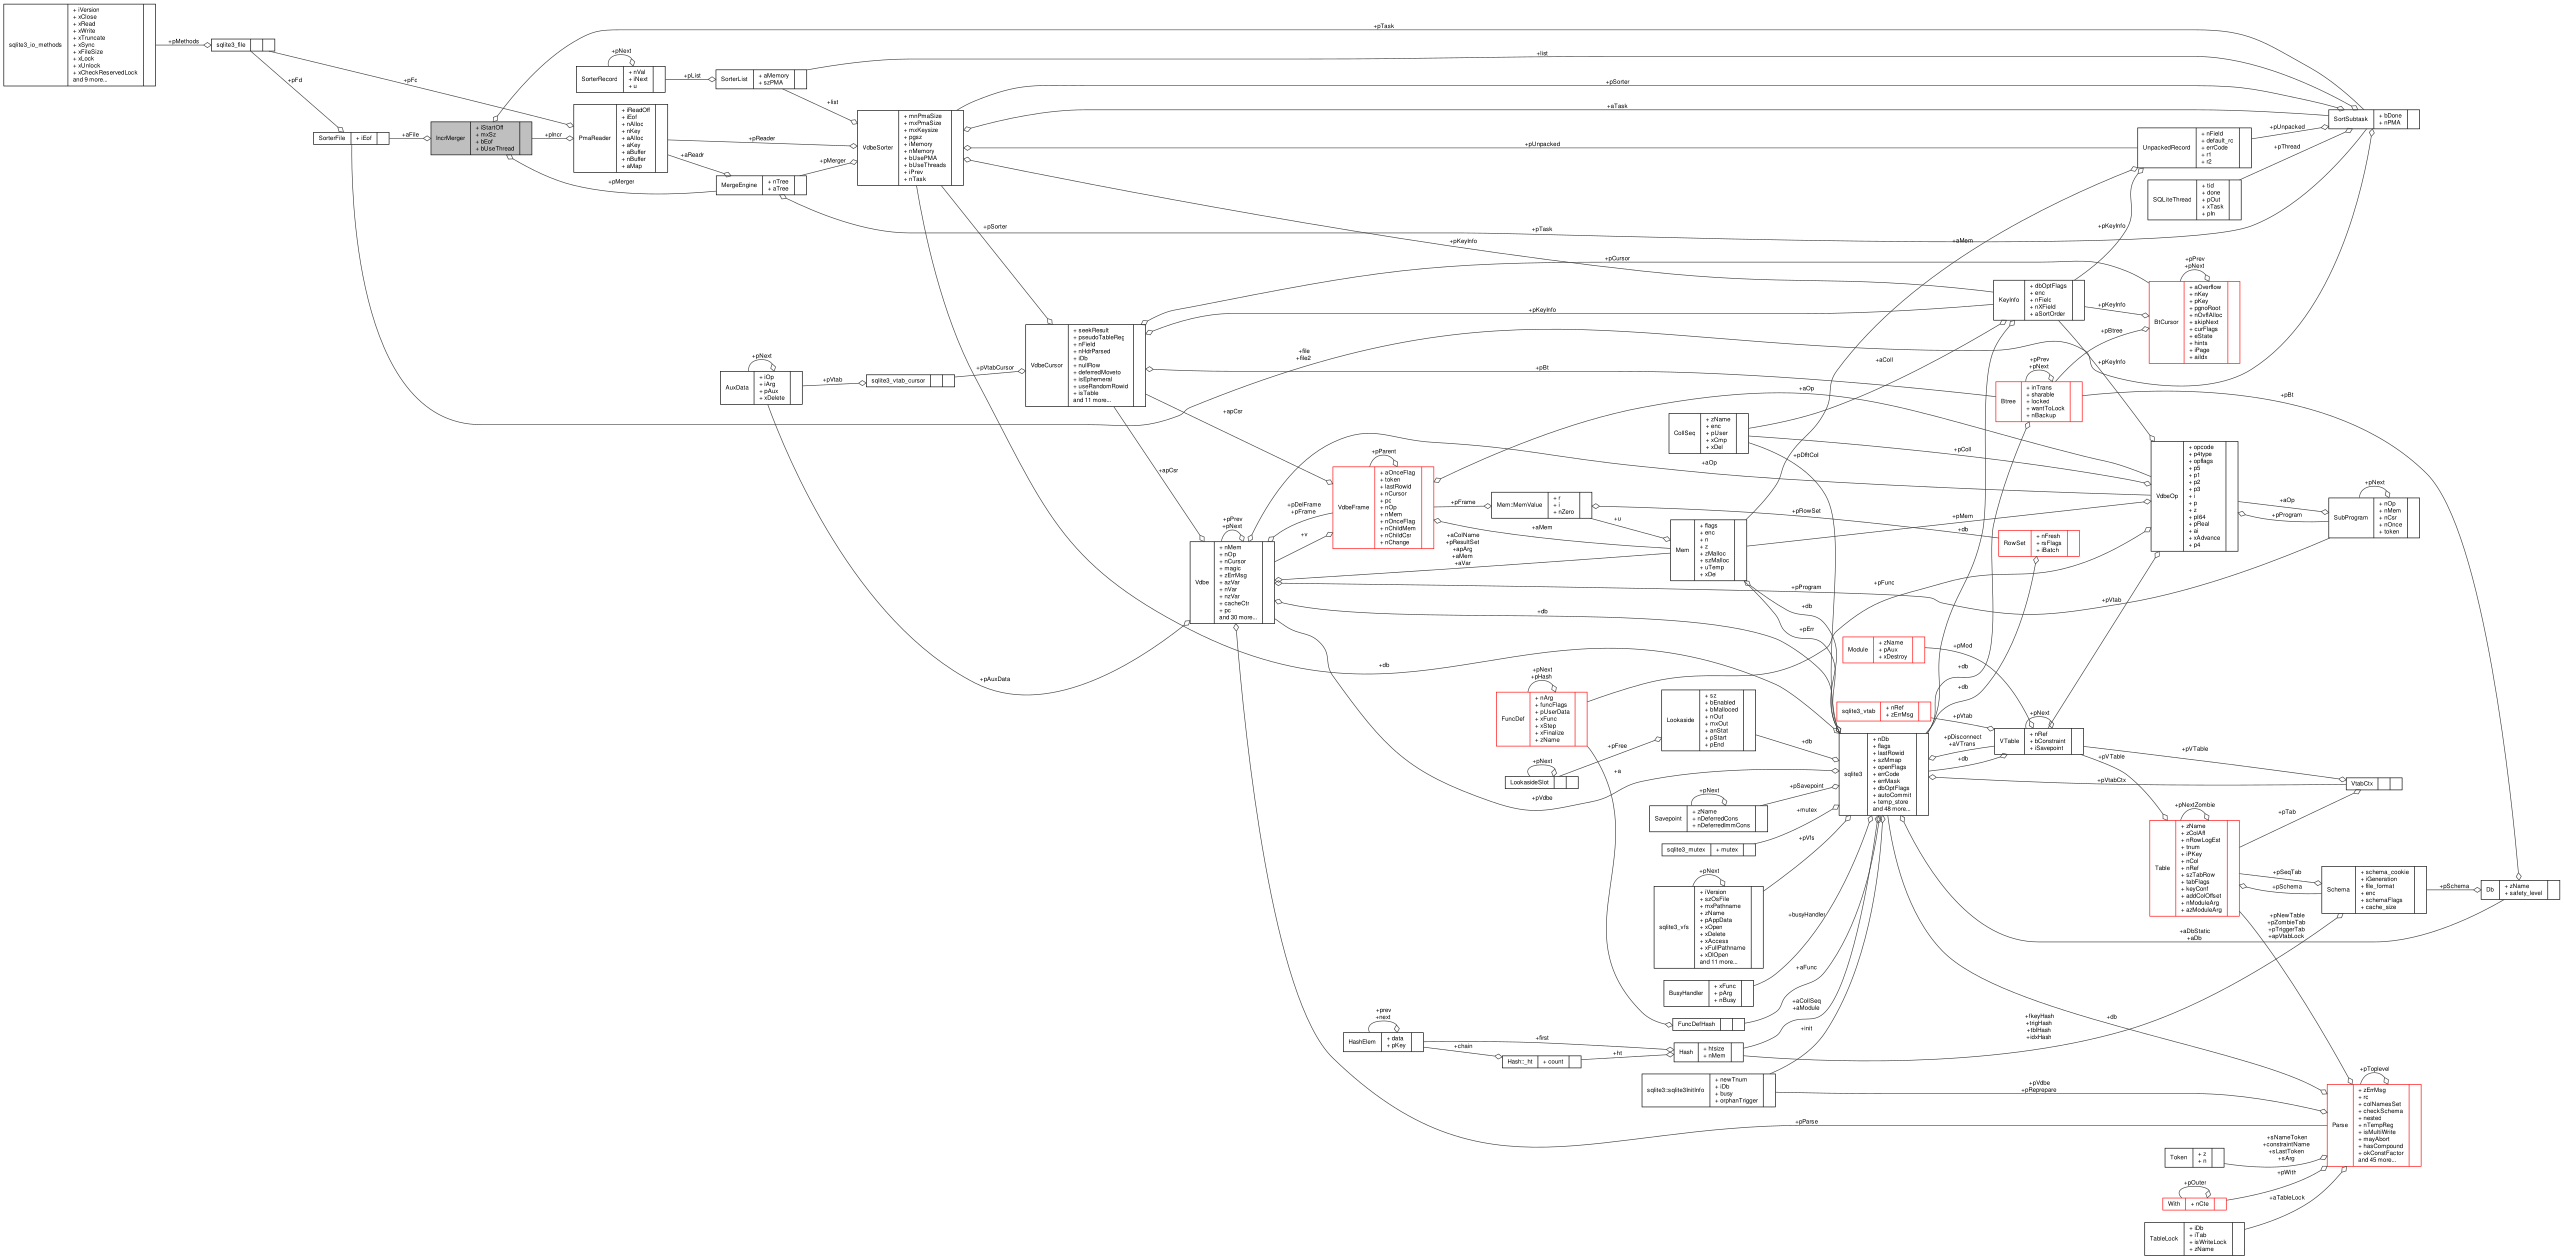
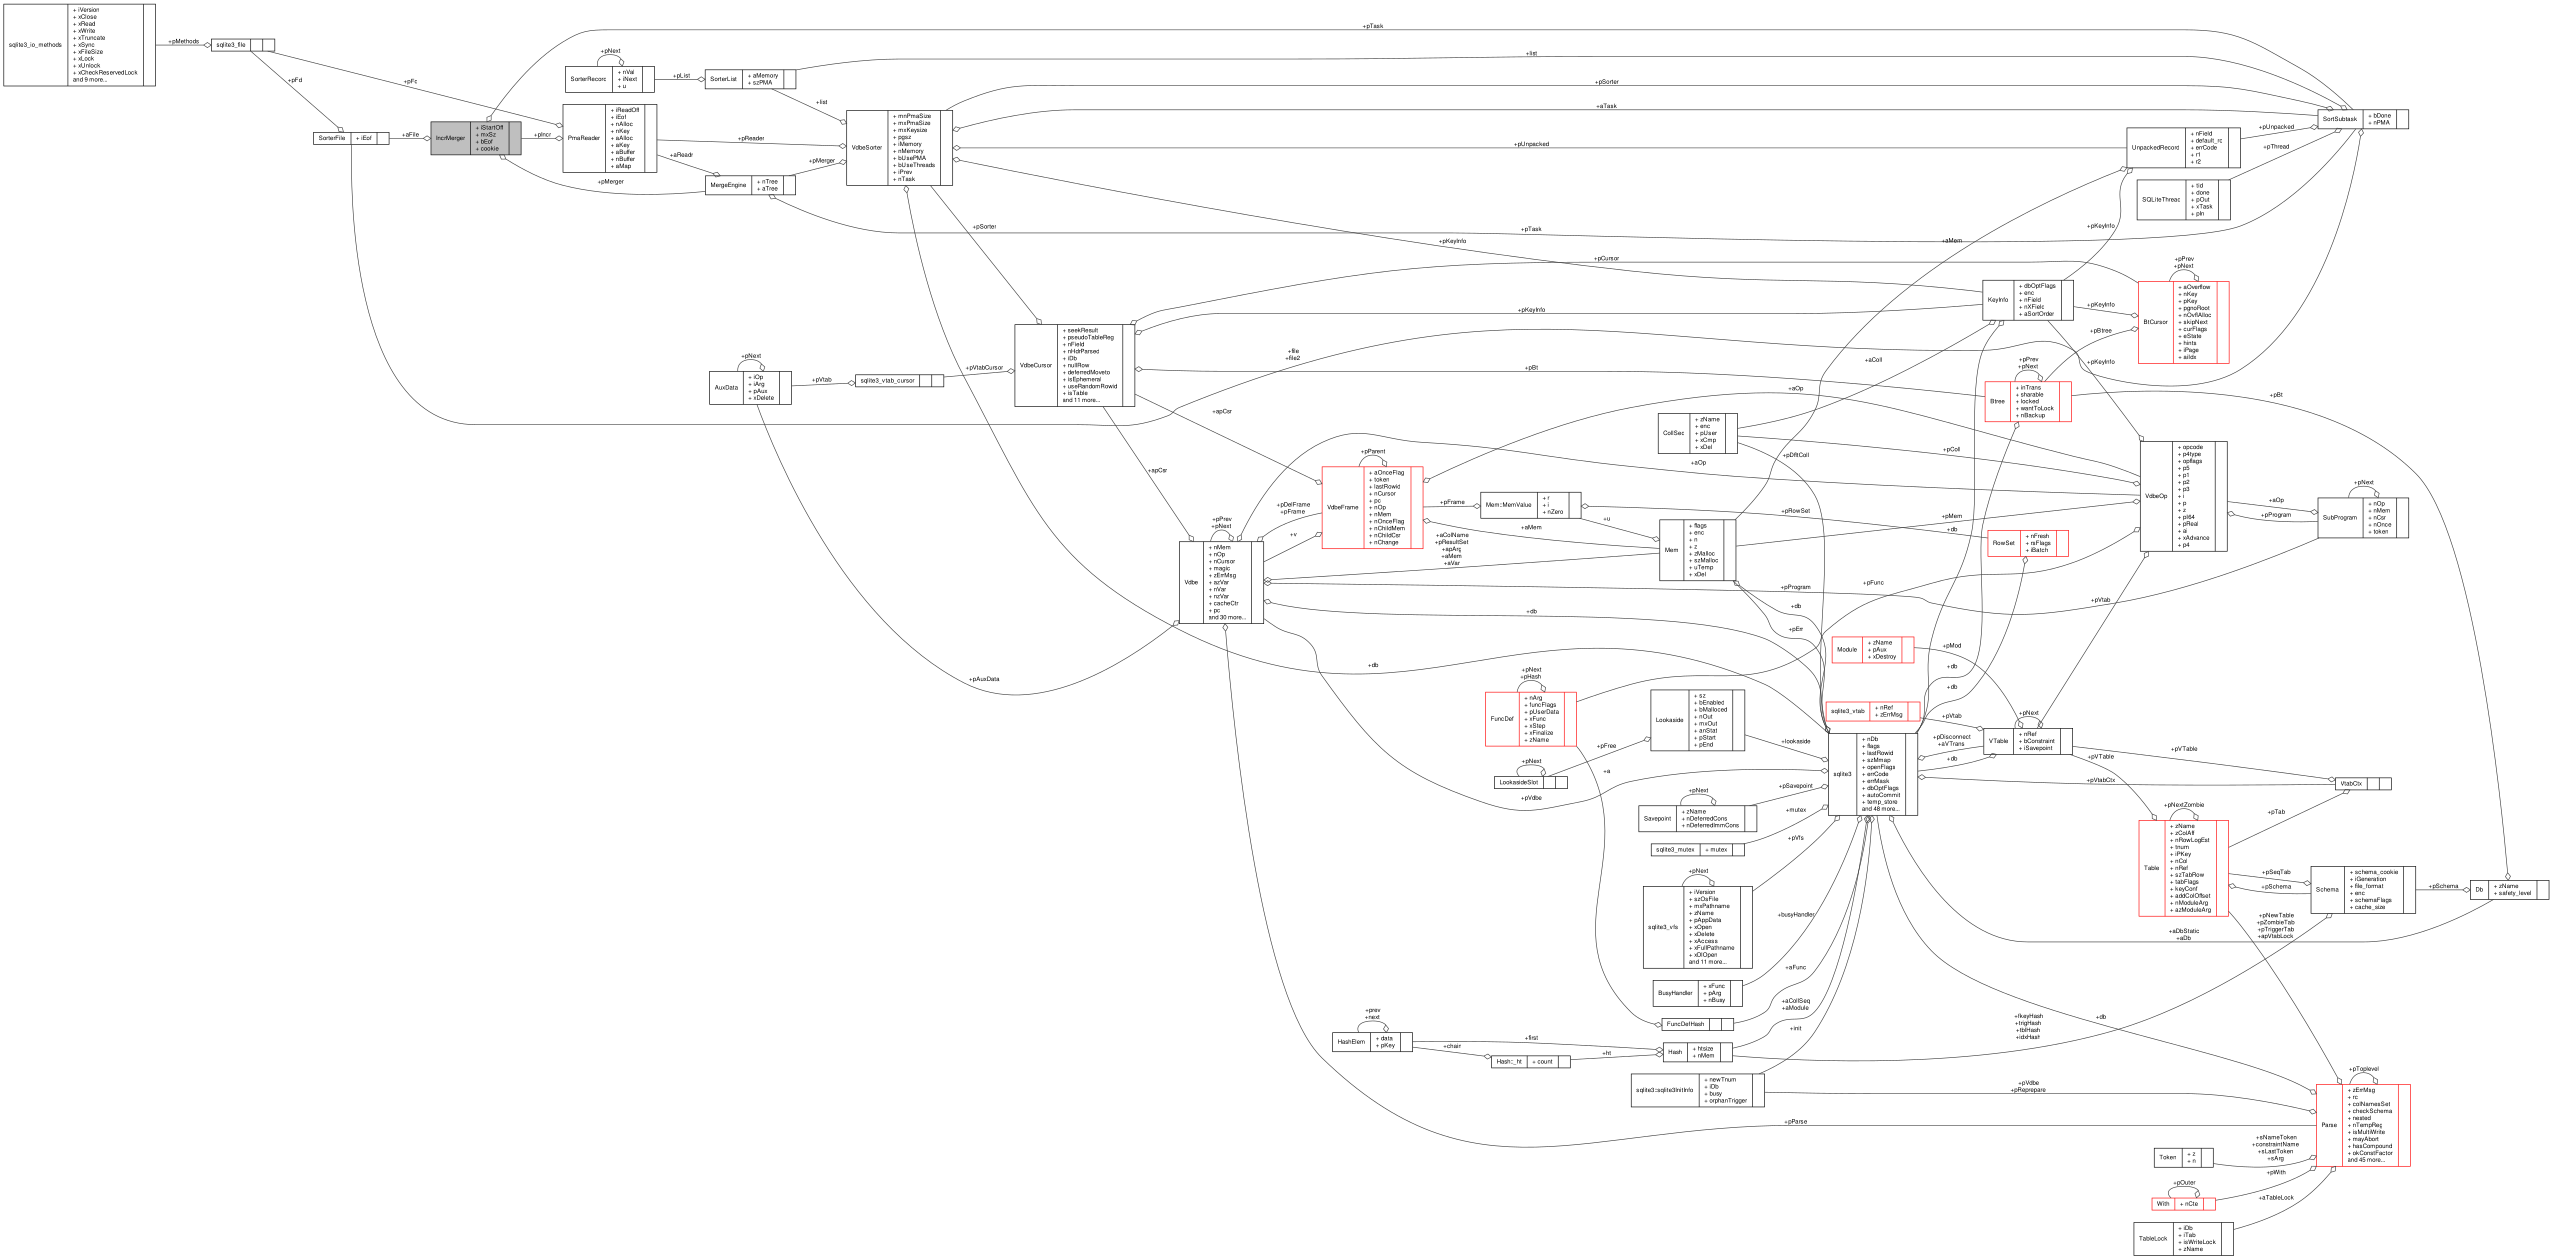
  digraph {
    rankdir=LR
    node [color=black fillcolor=white fontname=FreeSans fontsize=10 shape=record style=filled]
    edge [arrowhead=odiamond color=grey25 fontname=FreeSans fontsize=10 labelfontname=FreeSans labelfontsize=10 style=solid]
-   n1 [fillcolor=grey75 fontcolor=black height=0.2 label="{IncrMerger\n|+ iStartOff\l+ mxSz\l+ bEof\l+ bUseThread\l|}" width=0.4]
+   n1 [fillcolor=grey75 fontcolor=black height=0.2 label="{IncrMerger\n|+ iStartOff\l+ mxSz\l+ bEof\l+ cookie\l|}" width=0.4]
    n2 [height=0.2 label="{PmaReader\n|+ iReadOff\l+ iEof\l+ nAlloc\l+ nKey\l+ aAlloc\l+ aKey\l+ aBuffer\l+ nBuffer\l+ aMap\l|}" width=0.4]
    n3 [height=0.2 label="{MergeEngine\n|+ nTree\l+ aTree\l|}" width=0.4]
    n4 [height=0.2 label="{VdbeSorter\n|+ mnPmaSize\l+ mxPmaSize\l+ mxKeysize\l+ pgsz\l+ iMemory\l+ nMemory\l+ bUsePMA\l+ bUseThreads\l+ iPrev\l+ nTask\l|}" width=0.4]
    n5 [height=0.2 label="{SortSubtask\n|+ bDone\l+ nPMA\l|}" width=0.4]
    n6 [height=0.2 label="{VdbeCursor\n|+ seekResult\l+ pseudoTableReg\l+ nField\l+ nHdrParsed\l+ iDb\l+ nullRow\l+ deferredMoveto\l+ isEphemeral\l+ useRandomRowid\l+ isTable\land 11 more...\l|}" width=0.4]
    n7 [height=0.2 label="{sqlite3_file\n||}" width=0.4]
    n8 [height=0.2 label="{SorterFile\n|+ iEof\l|}" width=0.4]
    n9 [height=0.2 label="{sqlite3_io_methods\n|+ iVersion\l+ xClose\l+ xRead\l+ xWrite\l+ xTruncate\l+ xSync\l+ xFileSize\l+ xLock\l+ xUnlock\l+ xCheckReservedLock\land 9 more...\l|}" width=0.4]
    n10 [height=0.2 label="{SorterList\n|+ aMemory\l+ szPMA\l|}" width=0.4]
    n11 [height=0.2 label="{SorterRecord\n|+ nVal\l+ iNext\l+ u\l|}" width=0.4]
    n12 [height=0.2 label="{Vdbe\n|+ nMem\l+ nOp\l+ nCursor\l+ magic\l+ zErrMsg\l+ azVar\l+ nVar\l+ nzVar\l+ cacheCtr\l+ pc\land 30 more...\l|}" width=0.4]
    n13 [color=red height=0.2 label="{VdbeFrame\n|+ aOnceFlag\l+ token\l+ lastRowid\l+ nCursor\l+ pc\l+ nOp\l+ nMem\l+ nOnceFlag\l+ nChildMem\l+ nChildCsr\l+ nChange\l|}" width=0.4]
    n14 [height=0.2 label="{sqlite3\n|+ nDb\l+ flags\l+ lastRowid\l+ szMmap\l+ openFlags\l+ errCode\l+ errMask\l+ dbOptFlags\l+ autoCommit\l+ temp_store\land 48 more...\l|}" width=0.4]
    n15 [height=0.2 label="{Mem\n|+ flags\l+ enc\l+ n\l+ z\l+ zMalloc\l+ szMalloc\l+ uTemp\l+ xDel\l|}" width=0.4]
    n16 [height=0.2 label="{VTable\n|+ nRef\l+ bConstraint\l+ iSavepoint\l|}" width=0.4]
    n17 [height=0.2 label="{KeyInfo\n|+ dbOptFlags\l+ enc\l+ nField\l+ nXField\l+ aSortOrder\l|}" width=0.4]
    n18 [color=red height=0.2 label="{Btree\n|+ inTrans\l+ sharable\l+ locked\l+ wantToLock\l+ nBackup\l|}" width=0.4]
    n19 [color=red height=0.2 label="{Parse\n|+ zErrMsg\l+ rc\l+ colNamesSet\l+ checkSchema\l+ nested\l+ nTempReg\l+ isMultiWrite\l+ mayAbort\l+ hasCompound\l+ okConstFactor\land 45 more...\l|}" width=0.4]
    n20 [color=red height=0.2 label="{RowSet\n|+ nFresh\l+ rsFlags\l+ iBatch\l|}" width=0.4]
    n21 [height=0.2 label="{VdbeOp\n|+ opcode\l+ p4type\l+ opflags\l+ p5\l+ p1\l+ p2\l+ p3\l+ i\l+ p\l+ z\l+ pI64\l+ pReal\l+ ai\l+ xAdvance\l+ p4\l|}" width=0.4]
    n22 [height=0.2 label="{UnpackedRecord\n|+ nField\l+ default_rc\l+ errCode\l+ r1\l+ r2\l|}" width=0.4]
    n23 [color=red height=0.2 label="{Table\n|+ zName\l+ zColAff\l+ nRowLogEst\l+ tnum\l+ iPKey\l+ nCol\l+ nRef\l+ szTabRow\l+ tabFlags\l+ keyConf\l+ addColOffset\l+ nModuleArg\l+ azModuleArg\l|}" width=0.4]
    n24 [height=0.2 label="{VtabCtx\n||}" width=0.4]
    n25 [color=red height=0.2 label="{BtCursor\n|+ aOverflow\l+ nKey\l+ pKey\l+ pgnoRoot\l+ nOvflAlloc\l+ skipNext\l+ curFlags\l+ eState\l+ hints\l+ iPage\l+ aiIdx\l|}" width=0.4]
    n26 [height=0.2 label="{Db\n|+ zName\l+ safety_level\l|}" width=0.4]
    n27 [height=0.2 label="{Mem::MemValue\n|+ r\l+ i\l+ nZero\l|}" width=0.4]
    n28 [height=0.2 label="{SubProgram\n|+ nOp\l+ nMem\l+ nCsr\l+ nOnce\l+ token\l|}" width=0.4]
    n29 [height=0.2 label="{AuxData\n|+ iOp\l+ iArg\l+ pAux\l+ xDelete\l|}" width=0.4]
    n30 [height=0.2 label="{sqlite3_vtab_cursor\n||}" width=0.4]
    n31 [height=0.2 label="{CollSeq\n|+ zName\l+ enc\l+ pUser\l+ xCmp\l+ xDel\l|}" width=0.4]
    n32 [height=0.2 label="{Schema\n|+ schema_cookie\l+ iGeneration\l+ file_format\l+ enc\l+ schemaFlags\l+ cache_size\l|}" width=0.4]
    n33 [color=red height=0.2 label="{Module\n|+ zName\l+ pAux\l+ xDestroy\l|}" width=0.4]
    n34 [color=red height=0.2 label="{sqlite3_vtab\n|+ nRef\l+ zErrMsg\l|}" width=0.4]
    n35 [color=red height=0.2 label="{FuncDef\n|+ nArg\l+ funcFlags\l+ pUserData\l+ xFunc\l+ xStep\l+ xFinalize\l+ zName\l|}" width=0.4]
    n36 [height=0.2 label="{FuncDefHash\n||}" width=0.4]
    n37 [height=0.2 label="{TableLock\n|+ iDb\l+ iTab\l+ isWriteLock\l+ zName\l|}" width=0.4]
    n38 [height=0.2 label="{Token\n|+ z\l+ n\l|}" width=0.4]
    n39 [color=red height=0.2 label="{With\n|+ nCte\l|}" width=0.4]
    n40 [height=0.2 label="{Hash\n|+ htsize\l+ nMem\l|}" width=0.4]
    n41 [height=0.2 label="{Hash::_ht\n|+ count\l|}" width=0.4]
    n42 [height=0.2 label="{HashElem\n|+ data\l+ pKey\l|}" width=0.4]
    n43 [height=0.2 label="{Savepoint\n|+ zName\l+ nDeferredCons\l+ nDeferredImmCons\l|}" width=0.4]
    n44 [height=0.2 label="{Lookaside\n|+ sz\l+ bEnabled\l+ bMalloced\l+ nOut\l+ mxOut\l+ anStat\l+ pStart\l+ pEnd\l|}" width=0.4]
    n45 [height=0.2 label="{LookasideSlot\n||}" width=0.4]
    n46 [height=0.2 label="{sqlite3_mutex\n|+ mutex\l|}" width=0.4]
    n47 [height=0.2 label="{sqlite3_vfs\n|+ iVersion\l+ szOsFile\l+ mxPathname\l+ zName\l+ pAppData\l+ xOpen\l+ xDelete\l+ xAccess\l+ xFullPathname\l+ xDlOpen\land 11 more...\l|}" width=0.4]
    n48 [height=0.2 label="{sqlite3::sqlite3InitInfo\n|+ newTnum\l+ iDb\l+ busy\l+ orphanTrigger\l|}" width=0.4]
    n49 [height=0.2 label="{BusyHandler\n|+ xFunc\l+ pArg\l+ nBusy\l|}" width=0.4]
    n50 [height=0.2 label="{SQLiteThread\n|+ tid\l+ done\l+ pOut\l+ xTask\l+ pIn\l|}" width=0.4]
    n1 -> n2 [label=" +pIncr"]
    n2 -> n3 [label=" +aReadr"]
    n2 -> n4 [label=" +pReader"]
    n3 -> n1 [label=" +pMerger"]
    n3 -> n4 [label=" +pMerger"]
    n4 -> n5 [label=" +pSorter"]
    n4 -> n6 [label=" +pSorter"]
    n5 -> n1 [label=" +pTask"]
    n5 -> n3 [label=" +pTask"]
    n5 -> n4 [label=" +aTask"]
    n6 -> n12 [label=" +apCsr"]
    n6 -> n13 [label=" +apCsr"]
    n7 -> n2 [label=" +pFd"]
    n7 -> n8 [label=" +pFd"]
    n8 -> n1 [label=" +aFile"]
    n8 -> n5 [label=" +file\n+file2"]
    n9 -> n7 [label=" +pMethods"]
    n10 -> n4 [label=" +list"]
    n10 -> n5 [label=" +list"]
    n11 -> n10 [label=" +pList"]
    n11 -> n11 [label=" +pNext"]
    n12 -> n12 [label=" +pPrev\n+pNext"]
    n12 -> n13 [label=" +v"]
    n12 -> n14 [label=" +pVdbe"]
    n13 -> n12 [label=" +pDelFrame\n+pFrame"]
    n13 -> n13 [label=" +pParent"]
    n13 -> n27 [label=" +pFrame"]
-   n4 -> n14 [label=" +db"]
+   n14 -> n4 [label=" +db"]
    n14 -> n12 [label=" +db"]
    n14 -> n15 [label=" +db"]
    n14 -> n16 [label=" +db"]
    n14 -> n17 [label=" +db"]
    n14 -> n18 [label=" +db"]
    n14 -> n19 [label=" +db"]
    n14 -> n20 [label=" +db"]
    n15 -> n12 [label=" +aColName\n+pResultSet\n+apArg\n+aMem\n+aVar"]
    n15 -> n13 [label=" +aMem"]
    n15 -> n14 [label=" +pErr"]
    n15 -> n21 [label=" +pMem"]
    n15 -> n22 [label=" +aMem"]
    n16 -> n14 [label=" +pDisconnect\n+aVTrans"]
    n16 -> n16 [label=" +pNext"]
    n16 -> n21 [label=" +pVtab"]
    n16 -> n23 [label=" +pVTable"]
    n16 -> n24 [label=" +pVTable"]
    n17 -> n4 [label=" +pKeyInfo"]
    n17 -> n6 [label=" +pKeyInfo"]
    n17 -> n21 [label=" +pKeyInfo"]
    n17 -> n22 [label=" +pKeyInfo"]
    n17 -> n25 [label=" +pKeyInfo"]
    n18 -> n6 [label=" +pBt"]
    n18 -> n18 [label=" +pPrev\n+pNext"]
    n18 -> n25 [label=" +pBtree"]
    n18 -> n26 [label=" +pBt"]
    n19 -> n12 [label=" +pParse"]
    n19 -> n19 [label=" +pToplevel"]
    n20 -> n27 [label=" +pRowSet"]
    n21 -> n12 [label=" +aOp"]
    n21 -> n13 [label=" +aOp"]
    n21 -> n28 [label=" +aOp"]
    n22 -> n4 [label=" +pUnpacked"]
    n22 -> n5 [label=" +pUnpacked"]
    n23 -> n19 [label=" +pNewTable\n+pZombieTab\n+pTriggerTab\n+apVtabLock"]
    n23 -> n23 [label=" +pNextZombie"]
    n23 -> n24 [label=" +pTab"]
    n23 -> n32 [label=" +pSeqTab"]
    n24 -> n14 [label=" +pVtabCtx"]
    n25 -> n6 [label=" +pCursor"]
    n25 -> n25 [label=" +pPrev\n+pNext"]
    n26 -> n14 [label=" +aDbStatic\n+aDb"]
    n27 -> n15 [label=" +u"]
    n28 -> n12 [label=" +pProgram"]
    n28 -> n21 [label=" +pProgram"]
    n28 -> n28 [label=" +pNext"]
    n29 -> n12 [label=" +pAuxData"]
    n29 -> n29 [label=" +pNext"]
    n29 -> n30 [label=" +pVtab"]
    n30 -> n6 [label=" +pVtabCursor"]
    n31 -> n14 [label=" +pDfltColl"]
    n31 -> n17 [label=" +aColl"]
    n31 -> n21 [label=" +pColl"]
    n32 -> n23 [label=" +pSchema"]
    n32 -> n26 [label=" +pSchema"]
    n33 -> n16 [label=" +pMod"]
    n34 -> n16 [label=" +pVtab"]
    n35 -> n21 [label=" +pFunc"]
    n35 -> n35 [label=" +pNext\n+pHash"]
    n35 -> n36 [label=" +a"]
    n36 -> n14 [label=" +aFunc"]
    n37 -> n19 [label=" +aTableLock"]
    n38 -> n19 [label=" +sNameToken\n+constraintName\n+sLastToken\n+sArg"]
    n39 -> n19 [label=" +pWith"]
    n39 -> n39 [label=" +pOuter"]
    n40 -> n14 [label=" +aCollSeq\n+aModule"]
    n40 -> n32 [label=" +fkeyHash\n+trigHash\n+tblHash\n+idxHash"]
    n41 -> n40 [label=" +ht"]
    n42 -> n40 [label=" +first"]
    n42 -> n41 [label=" +chain"]
    n42 -> n42 [label=" +prev\n+next"]
    n43 -> n14 [label=" +pSavepoint"]
    n43 -> n43 [label=" +pNext"]
-   n44 -> n14 [label=" +db"]
+   n44 -> n14 [label=" +lookaside"]
    n45 -> n44 [label=" +pFree"]
    n45 -> n45 [label=" +pNext"]
    n46 -> n14 [label=" +mutex"]
    n47 -> n14 [label=" +pVfs"]
    n47 -> n47 [label=" +pNext"]
    n48 -> n14 [label=" +init"]
    n48 -> n19 [label=" +pVdbe\n+pReprepare"]
    n49 -> n14 [label=" +busyHandler"]
    n50 -> n5 [label=" +pThread"]
  }
